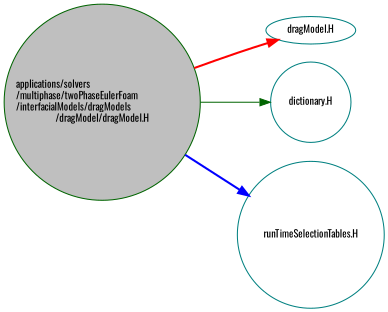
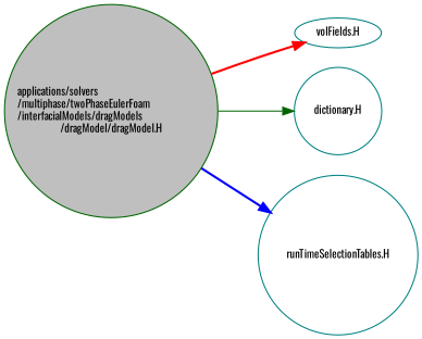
  digraph {
    rankdir=LR
    fontname=Oswald
    node [color=teal fontname=Oswald fontsize=10 shape=circle]
    edge [fontname=Oswald fontsize=10 labelfontname=FreeSans labelfontsize=10 style=bold]
    n1 [color=darkgreen fillcolor=grey75 fontcolor=black height=0.2 label="applications/solvers\l/multiphase/twoPhaseEulerFoam\l/interfacialModels/dragModels\l/dragModel/dragModel.H" style=filled width=0.4]
-   n2 [height=0.2 label="dragModel.H" shape=ellipse width=0.4]
+   n2 [height=0.2 label="volFields.H" shape=ellipse width=0.4]
    n3 [height=0.2 label="dictionary.H" width=0.4]
    n4 [height=0.2 label="runTimeSelectionTables.H" width=0.4]
    n1 -> n2 [color=red]
    n1 -> n3 [color=darkgreen style=solid]
    n1 -> n4 [color=blue]
  }
